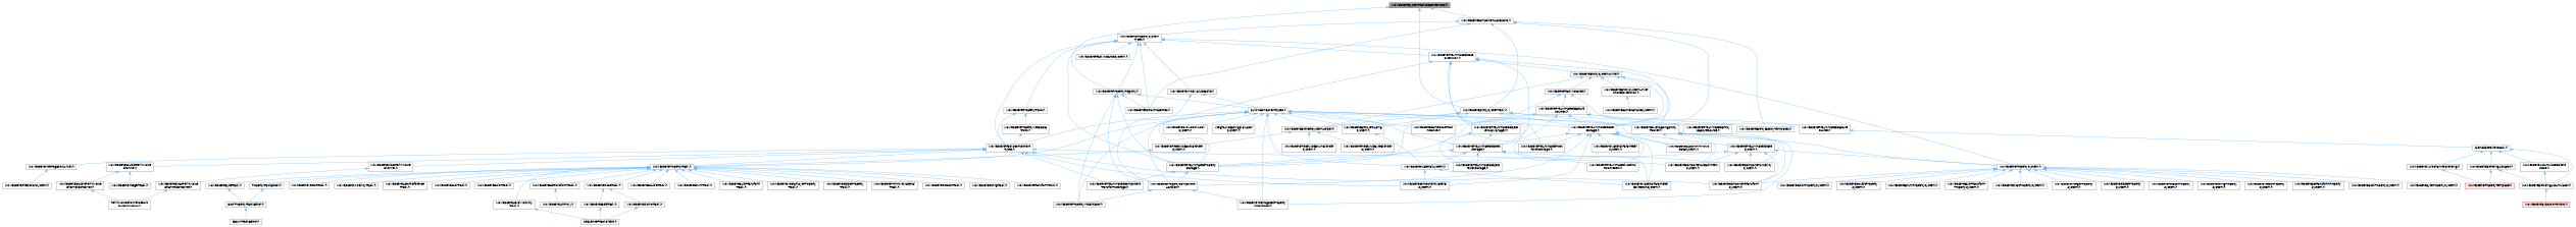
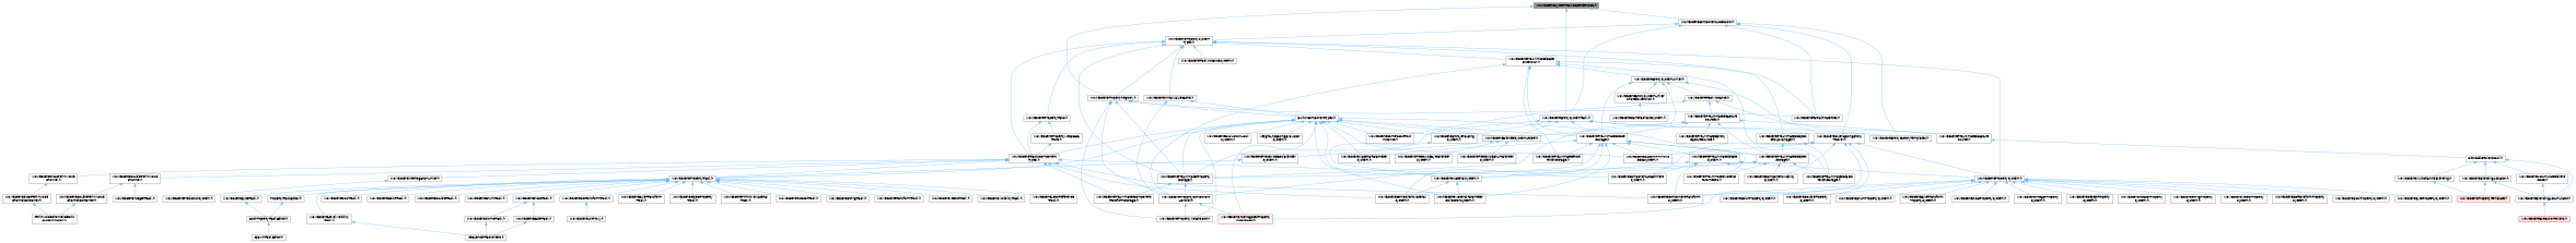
  digraph {
    fontname="DejaVu Sans"
    node [color=grey40 fillcolor=white fontname="DejaVu Sans" fontsize=10 shape=box style=filled]
    edge [color=steelblue1 dir=back fontname="DejaVu Sans" fontsize=10 labelfontname=Helvetica labelfontsize=10 style=solid]
    n1 [color=gray40 fillcolor=grey60 fontcolor=black height=0.2 label="MovieSceneSystemTaskDependencies.h" width=0.4]
    n2 [height=0.2 label="MovieSceneComponentAccessors.h" width=0.4]
    n3 [height=0.2 label="MovieSceneEntitySystemTask.h" width=0.4]
    n4 [height=0.2 label="MovieScenePropertyRegistry.h" width=0.4]
    n5 [height=0.2 label="MovieSceneEntityFactoryTemplates.h" width=0.4]
    n6 [height=0.2 label="MovieSceneOverlappingEntity\lTracker.h" width=0.4]
    n7 [height=0.2 label="MovieScenePartialProperties.h" width=0.4]
    n8 [height=0.2 label="MovieScenePropertySystem\lTypes.h" width=0.4]
    n9 [height=0.2 label="MovieSceneBlenderSystemHelper.h" width=0.4]
    n10 [height=0.2 label="MovieSceneEntityGrouping\lSystem.h" width=0.4]
    n11 [height=0.2 label="MovieScenePreAnimatedProperty\lStorage.h" width=0.4]
    n12 [height=0.2 label="MovieScenePreAnimatedState\lStorage.h" width=0.4]
    n13 [height=0.2 label="MovieScenePropertyComponent\lHandler.h" width=0.4]
    n14 [height=0.2 label="MovieScenePropertyInstantiator.h" width=0.4]
    n15 [height=0.2 label="BuiltInComponentTypes.h" width=0.4]
    n16 [height=0.2 label="MovieSceneComponentAttachment\lSystem.h" width=0.4]
    n17 [height=0.2 label="MovieSceneComponentMobility\lSystem.h" width=0.4]
    n18 [height=0.2 label="MovieSceneComponentTransform\lSystem.h" width=0.4]
    n19 [height=0.2 label="MovieSceneCustomPrimitive\lDataSystem.h" width=0.4]
-   n20 [height=0.2 label="MovieSceneInterrogatedProperty\lInstantiator.h" width=0.4]
+   n20 [color=red height=0.2 label="MovieSceneInterrogatedProperty\lInstantiator.h" width=0.4]
    n21 [height=0.2 label="MovieScenePropertySystem.h" width=0.4]
    n22 [height=0.2 label="MovieSceneInitialValueCache.h" width=0.4]
    n23 [height=0.2 label="MovieSceneTracksComponent\lTypes.h" width=0.4]
    n24 [height=0.2 label="MovieScenePreAnimatedState\lExtension.h" width=0.4]
    n25 [height=0.2 label="MovieScenePropertyTraits.h" width=0.4]
    n26 [height=0.2 label="MovieSceneTrackInstanceSystem.h" width=0.4]
    n27 [height=0.2 label="MovieScenePiecewiseBoolBlender\lSystem.h" width=0.4]
    n28 [height=0.2 label="MovieScenePiecewiseByteBlender\lSystem.h" width=0.4]
    n29 [height=0.2 label="MovieScenePiecewiseEnumBlender\lSystem.h" width=0.4]
    n30 [height=0.2 label="MovieSceneMaterialSystem.h" width=0.4]
    n31 [height=0.2 label="MovieScenePreAnimatedComponent\lTransformStorage.h" width=0.4]
    n32 [height=0.2 label="MovieSceneComponentMaterial\lSystem.h" width=0.4]
    n33 [height=0.2 label="MovieSceneMaterialParameter\lCollectionSystem.h" width=0.4]
    n34 [height=0.2 label="MovieSceneMaterialParameter\lSystem.h" width=0.4]
    n35 [height=0.2 label="MovieScenePreAnimatedMaterial\lParameters.h" width=0.4]
    n36 [height=0.2 label="MovieScenePreAnimatedObject\lStorage.h" width=0.4]
    n37 [height=0.2 label="MovieScenePreAnimatedRoot\lTokenStorage.h" width=0.4]
    n38 [height=0.2 label="MovieScenePreAnimatedState\lSystem.h" width=0.4]
    n39 [height=0.2 label="MovieScenePropertyTrack.h" width=0.4]
    n40 [height=0.2 label="MovieScene3DTransformTrack.h" width=0.4]
    n41 [height=0.2 label="MovieSceneActorReference\lTrack.h" width=0.4]
    n42 [height=0.2 label="MovieSceneBoolTrack.h" width=0.4]
    n43 [height=0.2 label="MovieSceneByteTrack.h" width=0.4]
    n44 [height=0.2 label="MovieSceneColorTrack.h" width=0.4]
    n45 [height=0.2 label="MovieSceneDoubleTrack.h" width=0.4]
    n46 [height=0.2 label="MovieSceneEnumTrack.h" width=0.4]
    n47 [height=0.2 label="MovieSceneEulerTransform\lTrack.h" width=0.4]
    n48 [height=0.2 label="MovieSceneFloatTrack.h" width=0.4]
    n49 [height=0.2 label="MovieSceneLevelVisibility\lTrack.h" width=0.4]
-   n50 [height=0.2 label="MovieSceneMediaPlayerProperty\lTrack.h" width=0.4]
    n51 [height=0.2 label="MovieSceneObjectProperty\lTrack.h" width=0.4]
    n52 [height=0.2 label="MovieScenePrimitiveMaterial\lTrack.h" width=0.4]
    n53 [height=0.2 label="MovieSceneRotatorTrack.h" width=0.4]
    n54 [height=0.2 label="MovieSceneStringTrack.h" width=0.4]
    n55 [height=0.2 label="MovieSceneTransformTrack.h" width=0.4]
    n56 [height=0.2 label="MovieSceneVectorTrack.h" width=0.4]
    n57 [height=0.2 label="MovieSceneVisibilityTrack.h" width=0.4]
    n58 [height=0.2 label="PropertyTrackEditor.h" width=0.4]
    n59 [height=0.2 label="MovieSceneHitProxy.h" width=0.4]
    n60 [height=0.2 label="BoolPropertyTrackEditor.h" width=0.4]
    n61 [height=0.2 label="MovieSceneFadeTrack.h" width=0.4]
    n62 [height=0.2 label="MovieSceneSlomoTrack.h" width=0.4]
    n63 [height=0.2 label="MovieSceneIntegerTrack.h" width=0.4]
    n64 [height=0.2 label="SequencerTrackFilters.h" width=0.4]
    n65 [height=0.2 label="SpawnTrackEditor.h" width=0.4]
    n66 [height=0.2 label="MovieScenePreAnimatedObject\lTokenStorage.h" width=0.4]
    n67 [height=0.2 label="MovieScene3DTransformProperty\lSystem.h" width=0.4]
    n68 [height=0.2 label="MovieSceneBoolPropertySystem.h" width=0.4]
    n69 [height=0.2 label="MovieSceneBytePropertySystem.h" width=0.4]
    n70 [height=0.2 label="MovieSceneColorPropertySystem.h" width=0.4]
    n71 [height=0.2 label="MovieSceneDoubleProperty\lSystem.h" width=0.4]
    n72 [height=0.2 label="MovieSceneEnumPropertySystem.h" width=0.4]
    n73 [height=0.2 label="MovieSceneEulerTransform\lPropertySystem.h" width=0.4]
    n74 [height=0.2 label="MovieSceneFloatPropertySystem.h" width=0.4]
    n75 [height=0.2 label="MovieSceneIntegerProperty\lSystem.h" width=0.4]
    n76 [height=0.2 label="MovieSceneObjectProperty\lSystem.h" width=0.4]
    n77 [height=0.2 label="MovieSceneRotatorProperty\lSystem.h" width=0.4]
    n78 [height=0.2 label="MovieSceneStringProperty\lSystem.h" width=0.4]
    n79 [height=0.2 label="MovieSceneVectorProperty\lSystem.h" width=0.4]
    n80 [height=0.2 label="MovieSceneDoublePerlinNoise\lChannel.h" width=0.4]
    n81 [height=0.2 label="MovieSceneFloatPerlinNoise\lChannel.h" width=0.4]
    n82 [height=0.2 label="MovieSceneInterrogationLinker.h" width=0.4]
    n83 [height=0.2 label="MovieSceneEntitySystemLinker.h" width=0.4]
    n84 [height=0.2 label="MovieScenePreAnimatedObject\lGroupManager.h" width=0.4]
    n85 [height=0.2 label="MovieScenePropertyMetaData\lTraits.h" width=0.4]
    n86 [height=0.2 label="MovieSceneCameraCutTrack\lInstance.h" width=0.4]
    n87 [height=0.2 label="MovieSceneEvaluationHook\lSystem.h" width=0.4]
    n88 [height=0.2 label="WeightAndEasingEvaluator\lSystem.h" width=0.4]
    n89 [height=0.2 label="MovieSceneDoublePerlinNoise\lChannelContainer.h" width=0.4]
    n90 [height=0.2 label="MovieSceneFloatPerlinNoise\lChannelContainer.h" width=0.4]
    n91 [height=0.2 label="MovieScenePredictionSystem.h" width=0.4]
    n92 [height=0.2 label="PerlinNoiseChannelDetails\lCustomization.h" width=0.4]
    n93 [height=0.2 label="MovieSceneEntitySystemLinker\lSharedExtension.h" width=0.4]
    n94 [height=0.2 label="MovieSceneTrackInstance.h" width=0.4]
    n95 [height=0.2 label="MovieSceneCameraShakeSystem.h" width=0.4]
    n96 [height=0.2 label="MovieScenePreAnimatedCapture\lSource.h" width=0.4]
    n97 [height=0.2 label="MovieScenePreAnimatedCapture\lSources.h" width=0.4]
    n98 [height=0.2 label="BlendableTokenStack.h" width=0.4]
    n99 [height=0.2 label="MovieScenePreAnimatedEntity\lCaptureSource.h" width=0.4]
    n100 [height=0.2 label="MovieSceneAccumulatedBlend\lState.h" width=0.4]
    n101 [height=0.2 label="MovieSceneBlendingAccumulator.h" width=0.4]
    n102 [height=0.2 label="MovieSceneBlendingActuator.h" width=0.4]
    n103 [height=0.2 label="MovieSceneMultiChannelBlending.h" width=0.4]
    n104 [color=red fillcolor="#FFF0F0" height=0.2 label="MovieSceneExecutionTokens.h" width=0.4]
    n105 [color=red fillcolor="#FFF0F0" height=0.2 label="MovieScenePropertyTemplate.h" width=0.4]
    n1 -> n2
    n1 -> n3
    n1 -> n4
    n2 -> n3
    n2 -> n5
    n2 -> n6
    n2 -> n7
    n2 -> n8
    n3 -> n5
    n3 -> n6
    n3 -> n9
    n3 -> n10
    n3 -> n11
    n3 -> n12
    n4 -> n7
    n4 -> n11
    n4 -> n13
    n4 -> n14
    n4 -> n15
    n6 -> n16
    n6 -> n17
    n6 -> n18
    n6 -> n19
    n6 -> n20
    n6 -> n21
    n8 -> n4
    n8 -> n7
    n8 -> n11
    n8 -> n21
    n8 -> n22
    n8 -> n23
    n8 -> n24
    n8 -> n25
    n8 -> n26
    n9 -> n27
    n9 -> n28
    n9 -> n29
    n10 -> n30
    n11 -> n13
    n11 -> n31
    n12 -> n13
    n12 -> n19
    n12 -> n32
    n12 -> n33
    n12 -> n34
    n12 -> n35
    n12 -> n36
    n12 -> n37
    n12 -> n38
    n13 -> n14
    n13 -> n20
-   n15 -> n6
+   n15 -> n34
    n15 -> n9
    n15 -> n10
    n15 -> n11
    n15 -> n12
    n15 -> n14
    n15 -> n19
    n15 -> n20
    n15 -> n23
    n15 -> n30
    n15 -> n33
    n15 -> n36
    n15 -> n39
    n15 -> n86
    n15 -> n87
    n15 -> n88
    n21 -> n18
    n21 -> n67
    n21 -> n68
    n21 -> n69
    n21 -> n70
    n21 -> n71
    n21 -> n72
    n21 -> n73
    n21 -> n74
    n21 -> n75
    n21 -> n76
    n21 -> n77
    n21 -> n78
    n21 -> n79
    n22 -> n13
    n22 -> n15
    n23 -> n16
    n23 -> n18
    n23 -> n31
    n23 -> n32
    n23 -> n39
    n23 -> n80
    n23 -> n81
    n23 -> n82
    n24 -> n12
    n24 -> n13
    n24 -> n37
    n24 -> n66
    n24 -> n83
    n24 -> n84
    n25 -> n23
    n25 -> n85
    n27 -> n39
    n30 -> n32
    n30 -> n33
    n36 -> n11
    n36 -> n17
    n36 -> n30
    n36 -> n35
    n36 -> n66
    n38 -> n16
    n38 -> n17
    n38 -> n18
    n38 -> n21
    n38 -> n30
    n39 -> n40
    n39 -> n41
    n39 -> n42
    n39 -> n43
    n39 -> n44
    n39 -> n45
    n39 -> n46
    n39 -> n47
    n39 -> n48
    n39 -> n49
-   n39 -> n50
    n39 -> n51
    n39 -> n52
    n39 -> n53
    n39 -> n54
    n39 -> n55
    n39 -> n56
    n39 -> n57
    n39 -> n58
    n40 -> n59
    n43 -> n60
    n48 -> n61
    n48 -> n62
    n49 -> n64
    n58 -> n60
    n60 -> n65
    n61 -> n64
    n62 -> n64
    n80 -> n63
    n80 -> n89
    n81 -> n90
    n82 -> n91
    n83 -> n6
    n83 -> n9
    n83 -> n12
    n83 -> n93
    n83 -> n94
    n84 -> n36
    n84 -> n66
    n85 -> n23
    n89 -> n92
    n90 -> n92
    n93 -> n95
    n94 -> n86
    n94 -> n96
    n94 -> n97
    n96 -> n98
    n97 -> n11
    n97 -> n12
    n97 -> n36
    n97 -> n96
    n97 -> n99
    n98 -> n100
    n98 -> n101
    n98 -> n102
    n98 -> n103
    n100 -> n101
    n101 -> n104
    n102 -> n101
    n102 -> n105
    n103 -> n105
  }
